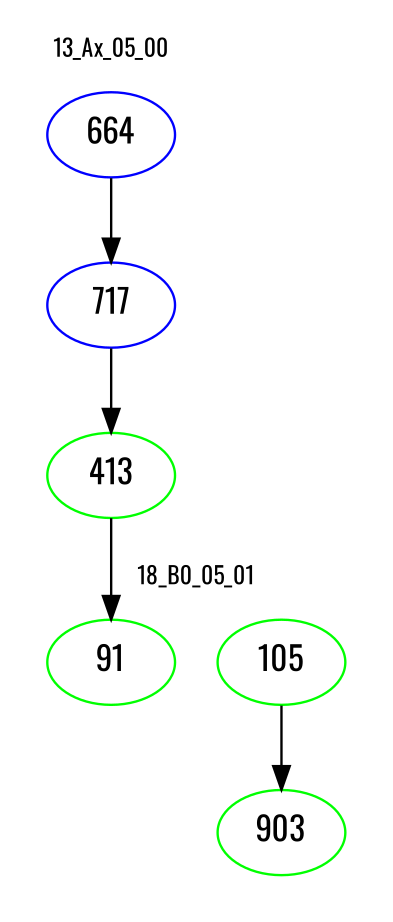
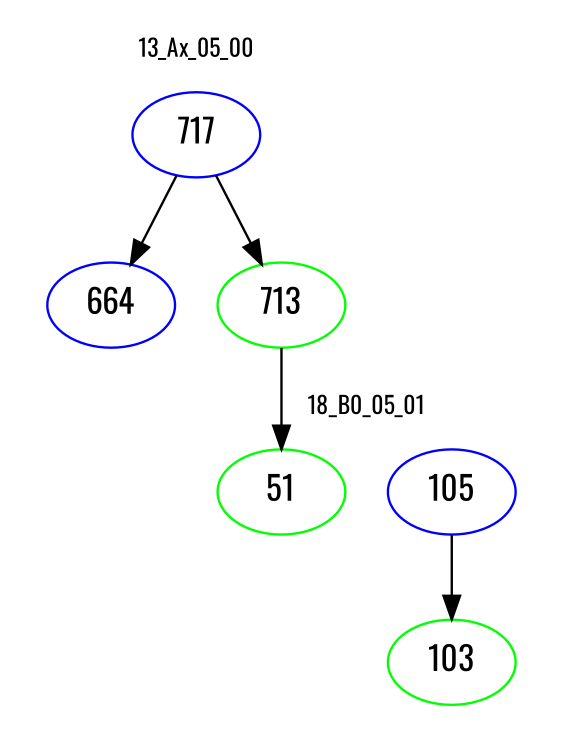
  digraph {
    fontname=Oswald
    node [color=blue fontname=Oswald]
    edge [color=black fontname=Oswald]
    n1 [label=717]
    n2 [label=664]
-   n3 [color=green label=413]
-   n4 [color=green label=105]
-   n5 [color=green label=91]
-   n6 [color=green label=903]
+   n3 [color=green label=713]
+   n4 [label=105]
+   n5 [color=green label=51]
+   n6 [color=green label=103]
    subgraph cluster_1 {
      color=white
      fontsize=10
      label="13_Ax_05_00"
      n1
      n2
      n3
    }
    subgraph cluster_2 {
      color=white
      fontsize=10
      label="18_B0_05_01"
      n4
      n5
      n6
    }
-   n2 -> n1
+   n1 -> n2
    n1 -> n3
    n3 -> n5
    n4 -> n6
  }
